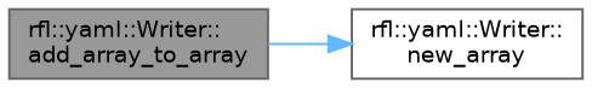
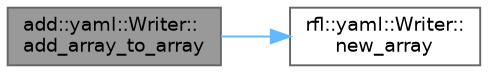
  digraph {
    rankdir=LR
    node [fontname=Helvetica fontsize=10 shape=box style=filled]
-   n1 [color=gray40 fillcolor=grey60 fontcolor=black height=0.2 label="rfl::yaml::Writer::\ladd_array_to_array" width=0.4]
+   n1 [color=gray40 fillcolor=grey60 fontcolor=black height=0.2 label="add::yaml::Writer::\ladd_array_to_array" width=0.4]
    n2 [color=grey40 fillcolor=white height=0.2 label="rfl::yaml::Writer::\lnew_array" width=0.4]
    n1 -> n2 [color=steelblue1 fontname=Helvetica fontsize=10 labelfontname=Helvetica labelfontsize=10 style=solid]
  }
